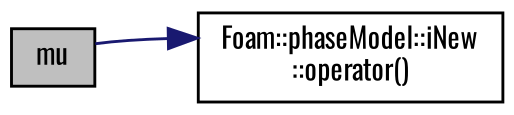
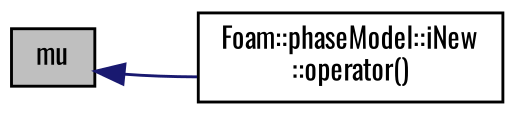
  digraph {
    rankdir=LR
    fontname=Oswald
    node [color=black fontname=Oswald fontsize=10 shape=record]
    n1 [fillcolor=grey75 fontcolor=black height=0.2 label=mu style=filled width=0.4]
    n2 [height=0.2 label="Foam::phaseModel::iNew\l::operator()" width=0.4]
-   n2 -> n1 [color=midnightblue dir=back fontname=Oswald fontsize=10 labelfontname=Helvetica labelfontsize=10 style=solid]
+   n1 -> n2 [color=midnightblue dir=back fontname=Oswald fontsize=10 labelfontname=Helvetica labelfontsize=10 style=solid]
  }
